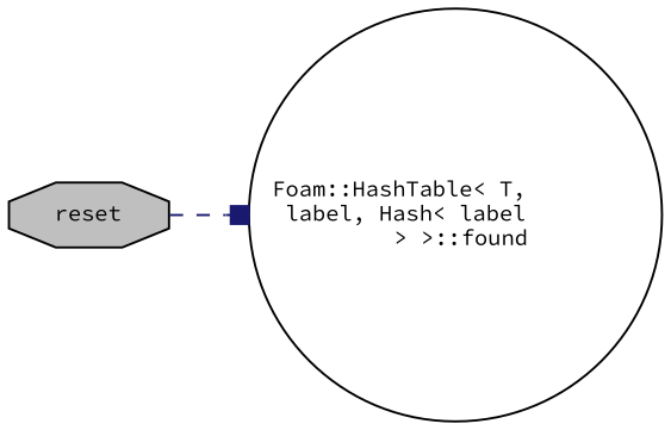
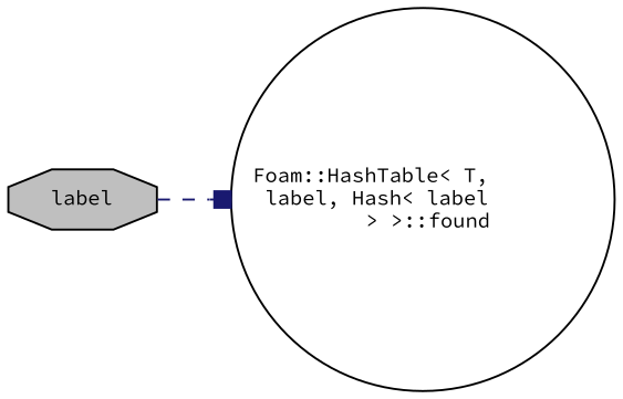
  digraph {
    rankdir=LR
    fontname="Source Code Pro"
    node [color=black fontname="Source Code Pro" fontsize=10]
-   n1 [fillcolor=grey75 fontcolor=black height=0.2 label=reset shape=octagon style=filled width=0.4]
+   n1 [fillcolor=grey75 fontcolor=black height=0.2 label=label shape=octagon style=filled width=0.4]
    n2 [height=0.2 label="Foam::HashTable\< T,\l label, Hash\< label\l \> \>::found" shape=circle width=0.4]
    n1 -> n2 [color=midnightblue fontname="Source Code Pro" fontsize=10 labelfontname=Helvetica labelfontsize=10 style=dashed arrowhead=box]
  }
